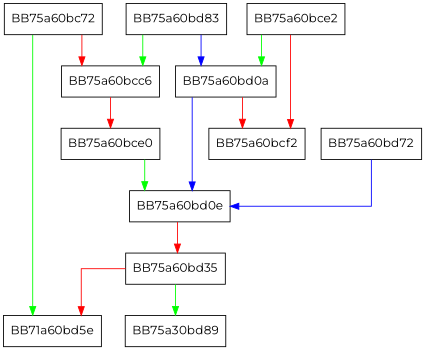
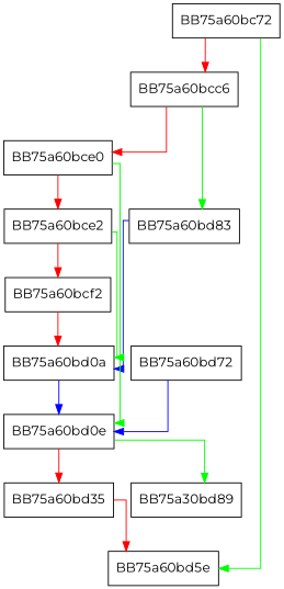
  digraph {
    fontname=Montserrat
    splines=ortho
    node [fontname=Montserrat shape=box]
    edge [color=red fontname=Montserrat]
    BB75a60bc72
-   BB75a60bd5e [label=BB71a60bd5e]
+   BB75a60bd5e
    BB75a60bcc6
    BB75a60bd83
    BB75a60bce0
    BB75a60bd0a
    BB75a60bd0e
    BB75a60bce2
    n9 [label=BB75a30bd89]
    BB75a60bd35
    BB75a60bcf2
    BB75a60bd72
    BB75a60bc72 -> BB75a60bd5e [color=green]
    BB75a60bc72 -> BB75a60bcc6
-   BB75a60bd83 -> BB75a60bcc6 [color=green]
+   BB75a60bcc6 -> BB75a60bd83 [color=green]
    BB75a60bcc6 -> BB75a60bce0
    BB75a60bd83 -> BB75a60bd0a [color=blue]
    BB75a60bce0 -> BB75a60bd0e [color=green]
+   BB75a60bce0 -> BB75a60bce2
    BB75a60bd0a -> BB75a60bd0e [color=blue]
-   BB75a60bd35 -> n9 [color=green]
+   BB75a60bd0e -> n9 [color=green]
    BB75a60bd0e -> BB75a60bd35
    BB75a60bce2 -> BB75a60bd0a [color=green]
    BB75a60bce2 -> BB75a60bcf2
    BB75a60bd35 -> BB75a60bd5e
-   BB75a60bd0a -> BB75a60bcf2
+   BB75a60bcf2 -> BB75a60bd0a
    BB75a60bd72 -> BB75a60bd0e [color=blue]
  }
